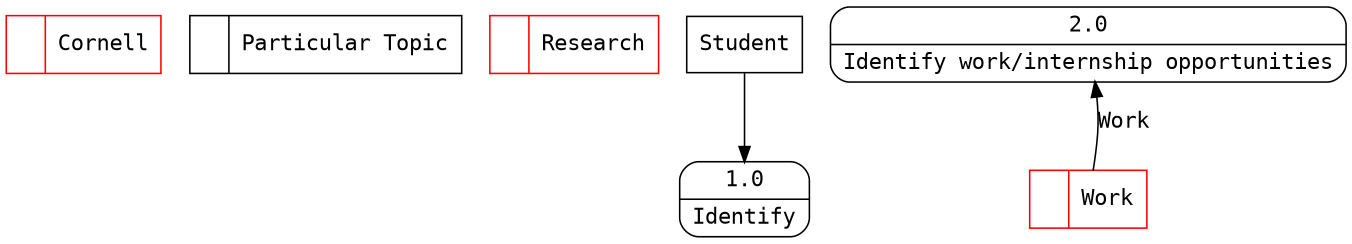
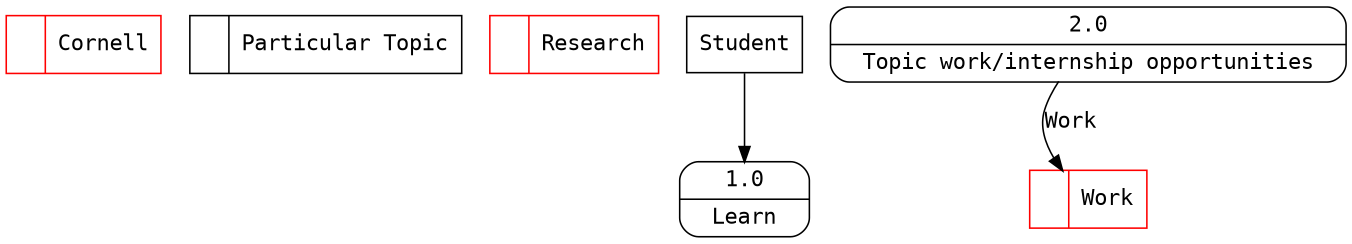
  digraph {
    fontname="DejaVu Sans Mono"
    node [fontname="DejaVu Sans Mono" shape=record]
    edge [fontname="DejaVu Sans Mono"]
    n1 [color=red label="<f0>  |<f1> Cornell "]
    n2 [label="<f0>  |<f1> Particular Topic "]
    n3 [color=red label="<f0>  |<f1> Research "]
    n4 [label=Student shape=box]
-   n5 [label="{<f0> 1.0|<f1> Identify }" shape=Mrecord]
-   n6 [label="{<f0> 2.0|<f1> Identify work/internship opportunities }" shape=Mrecord]
+   n5 [label="{<f0> 1.0|<f1> Learn }" shape=Mrecord]
+   n6 [label="{<f0> 2.0|<f1> Topic work/internship opportunities }" shape=Mrecord]
    n7 [color=red label="<f0>  |<f1> Work "]
    n4 -> n5
-   n7 -> n6 [label=Work]
+   n6 -> n7 [label=Work]
  }
